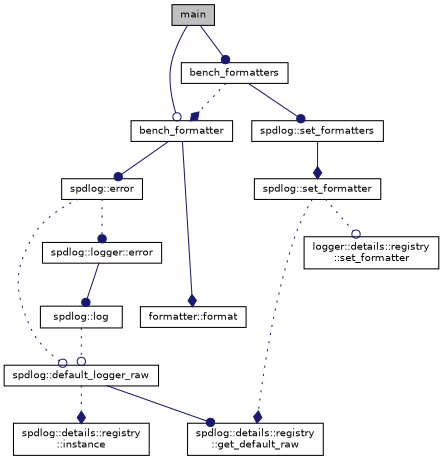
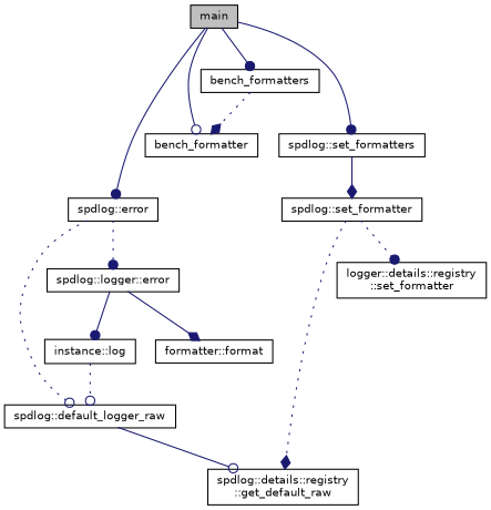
  digraph {
    rankdir=TB
    node [color=black fillcolor=white fontname=Helvetica fontsize=10 shape=record style=filled]
    edge [arrowhead=dot color=midnightblue fontname=Helvetica fontsize=10 labelfontname=Helvetica labelfontsize=10 style=solid]
    n1 [fillcolor=grey75 fontcolor=black height=0.2 label=main width=0.4]
    n2 [height=0.2 label="spdlog::set_formatters" width=0.4]
    n3 [height=0.2 label="spdlog::error" width=0.4]
    n4 [height=0.2 label=bench_formatters width=0.4]
    n5 [height=0.2 label=bench_formatter width=0.4]
    n6 [height=0.2 label="spdlog::set_formatter" width=0.4]
    n7 [height=0.2 label="spdlog::default_logger_raw" width=0.4]
    n8 [height=0.2 label="spdlog::logger::error" width=0.4]
    n9 [height=0.2 label="formatter::format" width=0.4]
    n10 [height=0.2 label="logger::details::registry\l::set_formatter" width=0.4]
    n11 [height=0.2 label="spdlog::details::registry\l::get_default_raw" width=0.4]
-   n12 [height=0.2 label="spdlog::details::registry\l::instance" width=0.4]
-   n13 [height=0.2 label="spdlog::log" width=0.4]
-   n4 -> n2
-   n5 -> n3
+   n13 [height=0.2 label="instance::log" width=0.4]
+   n1 -> n2
+   n1 -> n3
    n1 -> n4
    n1 -> n5 [arrowhead=odot]
    n2 -> n6 [arrowhead=diamond]
    n3 -> n7 [arrowhead=odot style=dotted]
    n3 -> n8 [style=dotted]
    n4 -> n5 [arrowhead=diamond style=dotted]
-   n5 -> n9 [arrowhead=diamond]
-   n6 -> n10 [arrowhead=odot style=dotted]
+   n8 -> n9 [arrowhead=diamond]
+   n6 -> n10 [style=dotted]
    n6 -> n11 [arrowhead=diamond style=dotted]
-   n7 -> n11
-   n7 -> n12 [arrowhead=diamond style=dotted]
+   n7 -> n11 [arrowhead=odot]
    n8 -> n13
    n13 -> n7 [arrowhead=odot style=dotted]
  }
